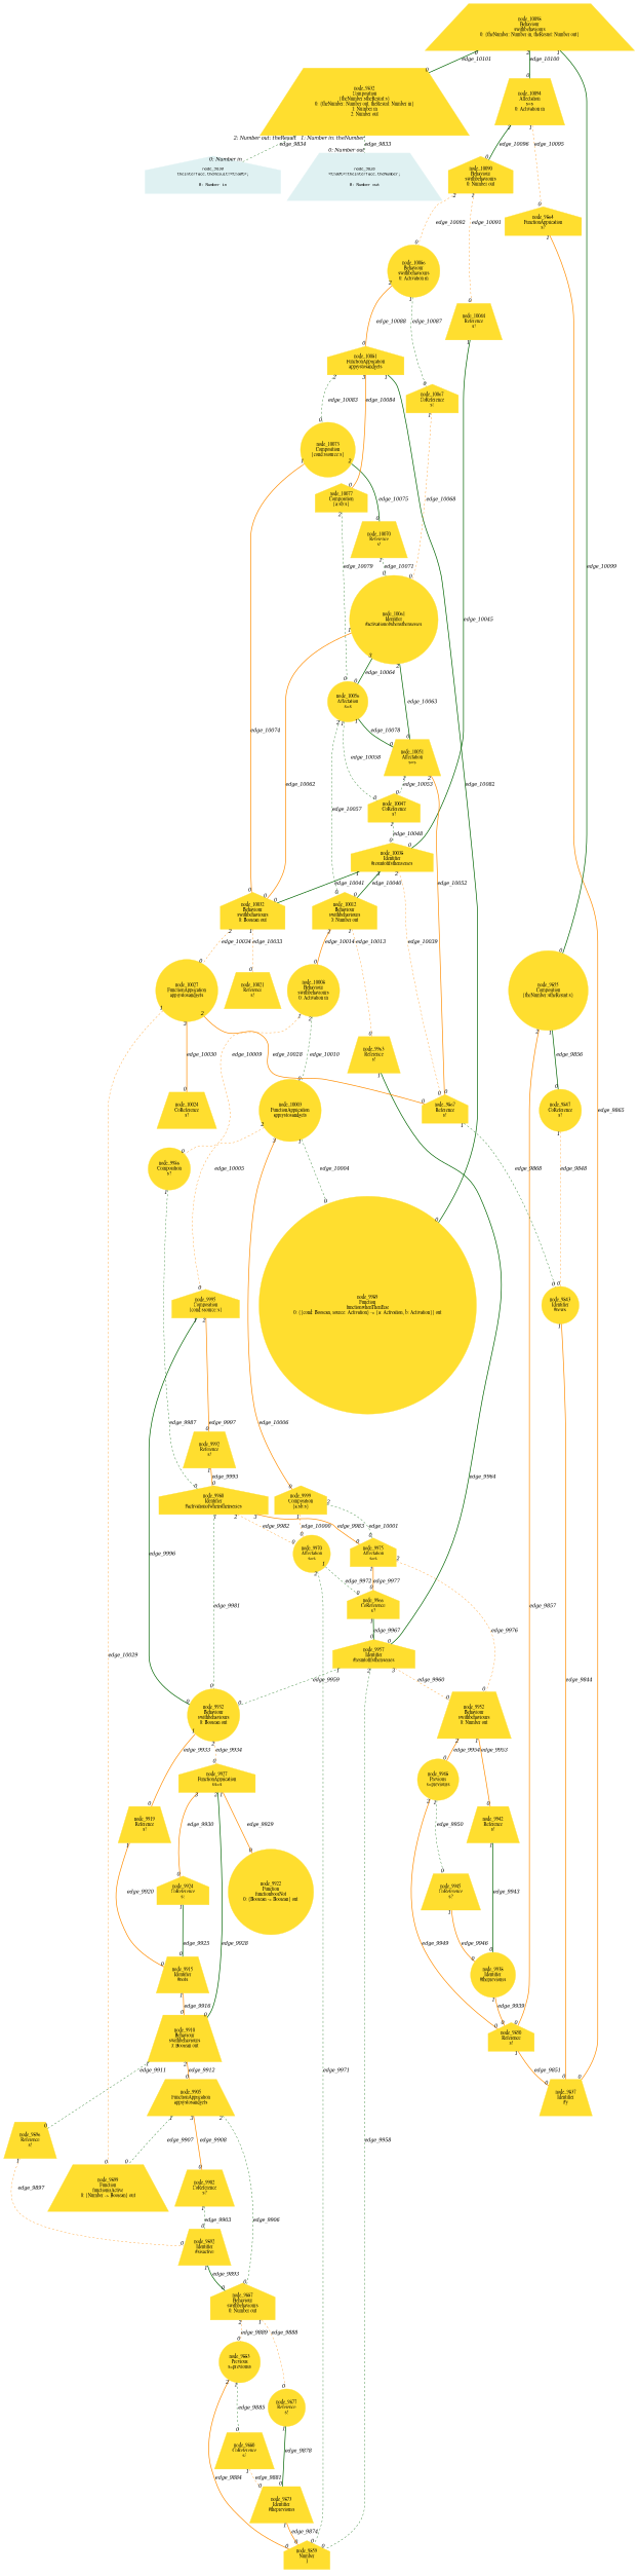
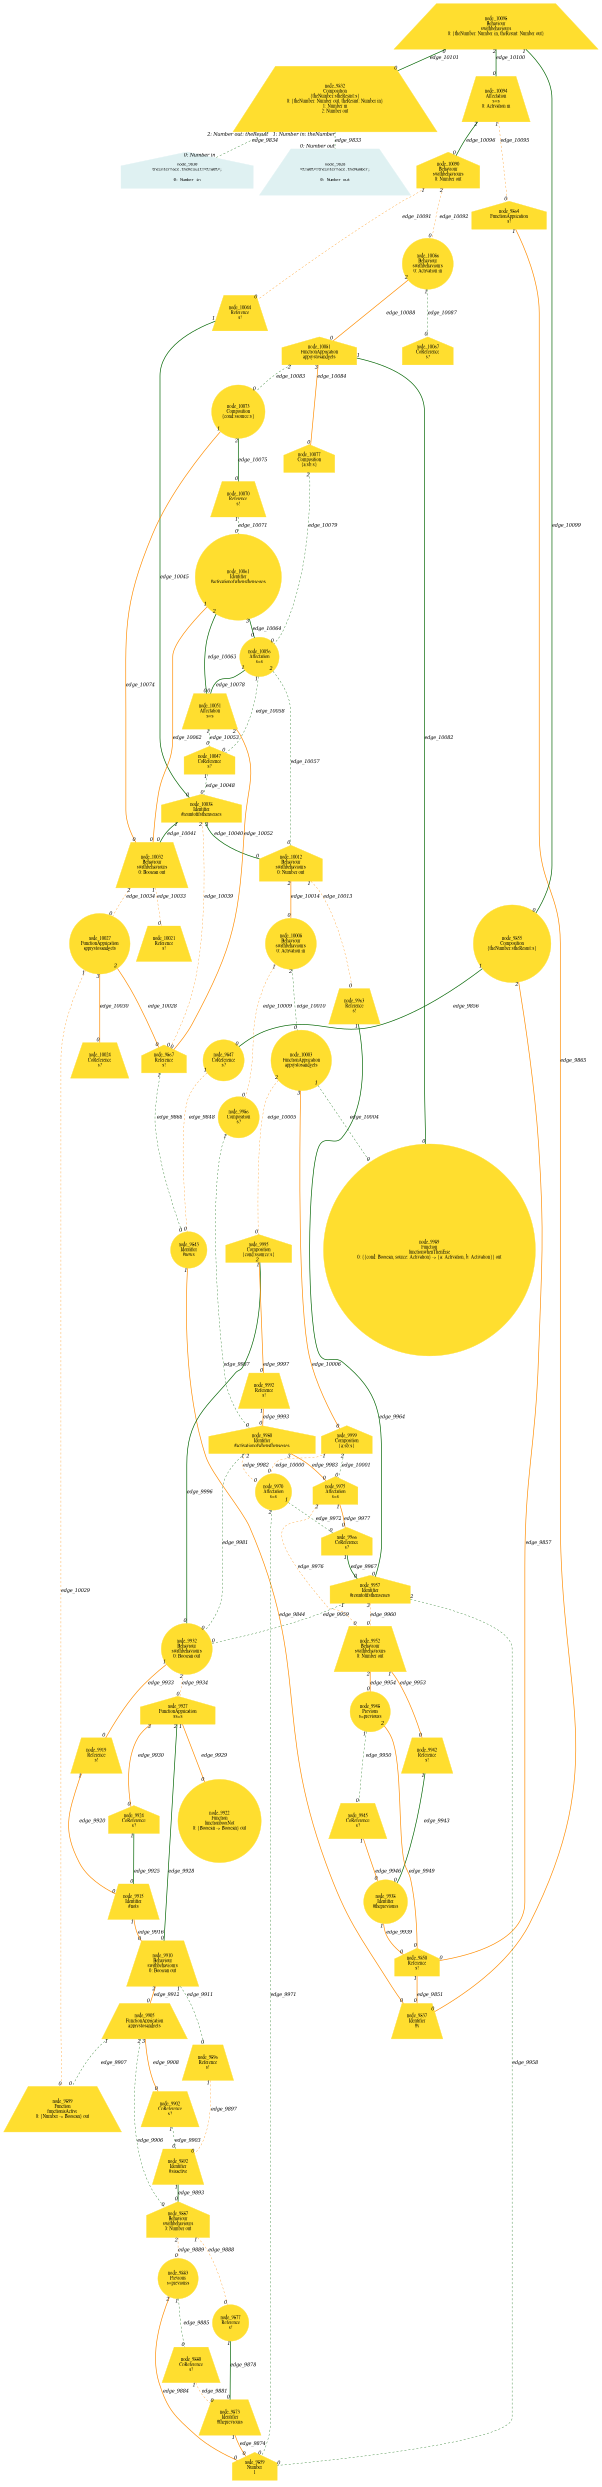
  digraph {
    node [color="#ffde2f" fontname=Times shape=trapezium style=filled]
    edge [arrowHead=none arrowsize=1 color=darkorange dir=none fontname="Times-Italic" headlabel=0 style=bold taillabel=1]
    n1 [color="#dff1f2" fontname=Courier label="node_9828\n<%=a0%>=theInterface.theNumber;\n\n0: Number out"]
    n2 [color="#dff1f2" fontname=Courier label="node_9830\ntheInterface.theResult=<%=a0%>;\n\n0: Number in" shape=house]
    n3 [label="node_9832\nComposition\n{theNumber:$theResult:$}\n0: {theNumber: Number out, theResult: Number in}\n1: Number in\n2: Number out"]
    n4 [label="node_9837\nIdentifier\n#y\n"]
    n5 [label="node_9843\nIdentifier\n#new$\n" shape=circle]
    n6 [label="node_9847\nCoReference\n$?\n" shape=circle]
    n7 [label="node_9850\nReference\n$!\n" shape=house]
    n8 [label="node_9855\nComposition\n{theNumber:$theResult:$}\n" shape=circle]
    n9 [label="node_9859\nNumber\n1\n" shape=house]
    n10 [label="node_9864\nFunctionApplication\n$?\n" shape=house]
    n11 [label="node_9867\nReference\n$!\n" shape=house]
    n12 [label="node_9873\nIdentifier\n#theprevious$\n"]
    n13 [label="node_9877\nReference\n$!\n" shape=circle]
    n14 [label="node_9880\nCoReference\n$?\n"]
    n15 [label="node_9883\nPrevious\n$=previous$\n" shape=circle]
    n16 [label="node_9887\nBehaviour\n$withbehaviour$\n0: Number out" shape=house]
    n17 [label="node_9892\nIdentifier\n#$isactive\n"]
    n18 [label="node_9896\nReference\n$!\n"]
    n19 [label="node_9899\nFunction\nfunctionisActive\n0: {Number -> Boolean} out"]
    n20 [label="node_9902\nCoReference\n$?\n"]
    n21 [label="node_9905\nFunctionApplication\napply$to$andget$\n"]
    n22 [label="node_9910\nBehaviour\n$withbehaviour$\n0: Boolean out"]
    n23 [label="node_9915\nIdentifier\n#not$\n"]
    n24 [label="node_9919\nReference\n$!\n"]
    n25 [label="node_9922\nFunction\nfunctionboolNot\n0: {Boolean -> Boolean} out" shape=circle]
    n26 [label="node_9924\nCoReference\n$?\n" shape=house]
    n27 [label="node_9927\nFunctionApplication\n$$=$\n" shape=house]
    n28 [label="node_9932\nBehaviour\n$withbehaviour$\n0: Boolean out" shape=circle]
    n29 [label="node_9938\nIdentifier\n#theprevious$\n" shape=circle]
    n30 [label="node_9942\nReference\n$!\n"]
    n31 [label="node_9945\nCoReference\n$?\n"]
    n32 [label="node_9948\nPrevious\n$=previous$\n" shape=circle]
    n33 [label="node_9952\nBehaviour\n$withbehaviour$\n0: Number out"]
    n34 [label="node_9957\nIdentifier\n#resultofif$then$else$\n" shape=house]
    n35 [label="node_9963\nReference\n$!\n"]
    n36 [label="node_9966\nCoReference\n$?\n" shape=house]
    n37 [label="node_9970\nAffectation\n$=$\n" shape=circle]
    n38 [label="node_9975\nAffectation\n$=$\n" shape=house]
    n39 [label="node_9980\nIdentifier\n#activationofwhen$then$else$\n" shape=house]
    n40 [label="node_9986\nComposition\n$?\n" shape=circle]
    n41 [label="node_9989\nFunction\nfunctionwhenThenElse\n0: {{cond: Boolean, source: Activation} -> {a: Activation, b: Activation}} out" shape=circle]
    n42 [label="node_9992\nReference\n$!\n"]
    n43 [label="node_9995\nComposition\n{cond:$source:$}\n" shape=house]
    n44 [label="node_9999\nComposition\n{a:$b:$}\n" shape=house]
    n45 [label="node_10003\nFunctionApplication\napply$to$andget$\n" shape=circle]
    n46 [label="node_10008\nBehaviour\n$withbehaviour$\n0: Activation in" shape=circle]
    n47 [label="node_10012\nBehaviour\n$withbehaviour$\n0: Number out" shape=house]
    n48 [label="node_10021\nReference\n$!\n"]
    n49 [label="node_10024\nCoReference\n$?\n"]
    n50 [label="node_10027\nFunctionApplication\napply$to$andget$\n" shape=circle]
-   n51 [label="node_10032\nBehaviour\n$withbehaviour$\n0: Boolean out" shape=house]
+   n51 [label="node_10032\nBehaviour\n$withbehaviour$\n0: Boolean out"]
    n52 [label="node_10038\nIdentifier\n#resultofif$then$else$\n" shape=house]
    n53 [label="node_10044\nReference\n$!\n"]
    n54 [label="node_10047\nCoReference\n$?\n" shape=house]
    n55 [label="node_10051\nAffectation\n$=$\n"]
    n56 [label="node_10056\nAffectation\n$=$\n" shape=circle]
    n57 [label="node_10061\nIdentifier\n#activationofwhen$then$else$\n" shape=circle]
    n58 [label="node_10067\nCoReference\n$?\n" shape=house]
    n59 [label="node_10070\nReference\n$!\n"]
    n60 [label="node_10073\nComposition\n{cond:$source:$}\n" shape=circle]
    n61 [label="node_10077\nComposition\n{a:$b:$}\n" shape=house]
    n62 [label="node_10081\nFunctionApplication\napply$to$andget$\n" shape=house]
    n63 [label="node_10086\nBehaviour\n$withbehaviour$\n0: Activation in" shape=circle]
    n64 [label="node_10090\nBehaviour\n$withbehaviour$\n0: Number out" shape=house]
    n65 [label="node_10094\nAffectation\n$=$\n0: Activation in"]
    n66 [label="node_10098\nBehaviour\n$withbehaviour$\n0: {theNumber: Number in, theResult: Number out}"]
    n3 -> n1 [color=darkgreen headlabel="0: Number out" label=edge_9833 style=dashed taillabel="1: Number in: theNumber"]
    n3 -> n2 [color=darkgreen headlabel="0: Number in" label=edge_9834 style=dashed taillabel="2: Number out: theResult"]
    n5 -> n4 [label=edge_9844]
    n6 -> n5 [label=edge_9848 style=dashed]
    n7 -> n4 [label=edge_9851]
    n8 -> n6 [color=darkgreen label=edge_9856]
    n8 -> n7 [label=edge_9857 taillabel=2]
    n10 -> n4 [label=edge_9865]
    n11 -> n5 [color=darkgreen label=edge_9868 style=dashed]
    n12 -> n9 [label=edge_9874]
    n13 -> n12 [color=darkgreen label=edge_9878]
    n14 -> n12 [label=edge_9881 style=dashed]
    n15 -> n9 [label=edge_9884 taillabel=2]
    n15 -> n14 [color=darkgreen label=edge_9885 style=dashed]
    n16 -> n13 [label=edge_9888 style=dashed]
    n16 -> n15 [label=edge_9889 style=dashed taillabel=2]
    n17 -> n16 [color=darkgreen label=edge_9893]
    n18 -> n17 [label=edge_9897 style=dashed]
    n20 -> n17 [color=darkgreen label=edge_9903 style=dashed]
    n21 -> n16 [color=darkgreen label=edge_9906 style=dashed taillabel=2]
    n21 -> n19 [color=darkgreen label=edge_9907 style=dashed]
    n21 -> n20 [label=edge_9908 taillabel=3]
    n22 -> n18 [color=darkgreen label=edge_9911 style=dashed]
    n22 -> n21 [label=edge_9912 taillabel=2]
    n23 -> n22 [label=edge_9916]
    n24 -> n23 [label=edge_9920]
    n26 -> n23 [color=darkgreen label=edge_9925]
    n27 -> n22 [color=darkgreen label=edge_9928 taillabel=2]
    n27 -> n25 [label=edge_9929]
    n27 -> n26 [label=edge_9930 taillabel=3]
    n28 -> n24 [label=edge_9933]
    n28 -> n27 [label=edge_9934 style=dashed taillabel=2]
    n29 -> n7 [label=edge_9939]
    n30 -> n29 [color=darkgreen label=edge_9943]
    n31 -> n29 [label=edge_9946]
    n32 -> n7 [label=edge_9949 taillabel=2]
    n32 -> n31 [color=darkgreen label=edge_9950 style=dashed]
    n33 -> n30 [label=edge_9953]
    n33 -> n32 [label=edge_9954 taillabel=2]
    n34 -> n9 [color=darkgreen label=edge_9958 style=dashed taillabel=2]
    n34 -> n28 [color=darkgreen label=edge_9959 style=dashed]
    n34 -> n33 [label=edge_9960 style=dashed taillabel=3]
    n35 -> n34 [color=darkgreen label=edge_9964]
    n36 -> n34 [color=darkgreen label=edge_9967]
    n37 -> n9 [color=darkgreen label=edge_9971 style=dashed taillabel=2]
    n37 -> n36 [color=darkgreen label=edge_9972 style=dashed]
    n38 -> n33 [label=edge_9976 style=dashed taillabel=2]
    n38 -> n36 [label=edge_9977]
    n39 -> n28 [color=darkgreen label=edge_9981 style=dashed]
    n39 -> n37 [label=edge_9982 style=dashed taillabel=2]
    n39 -> n38 [label=edge_9983 taillabel=3]
    n40 -> n39 [color=darkgreen label=edge_9987 style=dashed]
    n42 -> n39 [label=edge_9993]
    n43 -> n28 [color=darkgreen label=edge_9996]
    n43 -> n42 [label=edge_9997 taillabel=2]
    n44 -> n37 [label=edge_10000 style=dashed]
    n44 -> n38 [color=darkgreen label=edge_10001 style=dashed taillabel=2]
    n45 -> n41 [color=darkgreen label=edge_10004 style=dashed]
    n45 -> n43 [label=edge_10005 style=dashed taillabel=2]
    n45 -> n44 [label=edge_10006 taillabel=3]
    n46 -> n40 [label=edge_10009 style=dashed]
    n46 -> n45 [color=darkgreen label=edge_10010 style=dashed taillabel=2]
    n47 -> n35 [label=edge_10013 style=dashed]
    n47 -> n46 [label=edge_10014 taillabel=2]
    n50 -> n11 [label=edge_10028 taillabel=2]
    n50 -> n19 [label=edge_10029 style=dashed]
    n50 -> n49 [label=edge_10030 taillabel=3]
    n51 -> n48 [label=edge_10033 style=dashed]
    n51 -> n50 [label=edge_10034 style=dashed taillabel=2]
    n52 -> n11 [label=edge_10039 style=dashed taillabel=2]
    n52 -> n47 [color=darkgreen label=edge_10040 taillabel=3]
    n52 -> n51 [color=darkgreen label=edge_10041]
    n53 -> n52 [color=darkgreen label=edge_10045]
    n54 -> n52 [color=darkgreen label=edge_10048 style=dashed]
    n55 -> n11 [label=edge_10052 taillabel=2]
    n55 -> n54 [color=darkgreen label=edge_10053 style=dashed]
    n56 -> n47 [color=darkgreen label=edge_10057 style=dashed taillabel=2]
    n56 -> n54 [color=darkgreen label=edge_10058 style=dashed]
    n56 -> n55 [color=darkgreen label=edge_10078]
    n57 -> n51 [label=edge_10062]
    n57 -> n55 [color=darkgreen label=edge_10063 taillabel=2]
    n57 -> n56 [color=darkgreen label=edge_10064 taillabel=3]
-   n58 -> n57 [label=edge_10068 style=dashed]
    n59 -> n57 [color=darkgreen label=edge_10071 style=dashed]
    n60 -> n51 [label=edge_10074]
    n60 -> n59 [color=darkgreen label=edge_10075 taillabel=2]
    n61 -> n56 [color=darkgreen label=edge_10079 style=dashed taillabel=2]
    n62 -> n41 [color=darkgreen label=edge_10082]
    n62 -> n60 [color=darkgreen label=edge_10083 style=dashed taillabel=2]
    n62 -> n61 [label=edge_10084 taillabel=3]
    n63 -> n58 [color=darkgreen label=edge_10087 style=dashed]
    n63 -> n62 [label=edge_10088 taillabel=2]
    n64 -> n53 [label=edge_10091 style=dashed]
    n64 -> n63 [label=edge_10092 style=dashed taillabel=2]
    n65 -> n10 [label=edge_10095 style=dashed]
    n65 -> n64 [color=darkgreen label=edge_10096 taillabel=2]
    n66 -> n3 [color=darkgreen label=edge_10101 taillabel=0]
    n66 -> n8 [color=darkgreen label=edge_10099]
    n66 -> n65 [color=darkgreen label=edge_10100 taillabel=2]
  }
